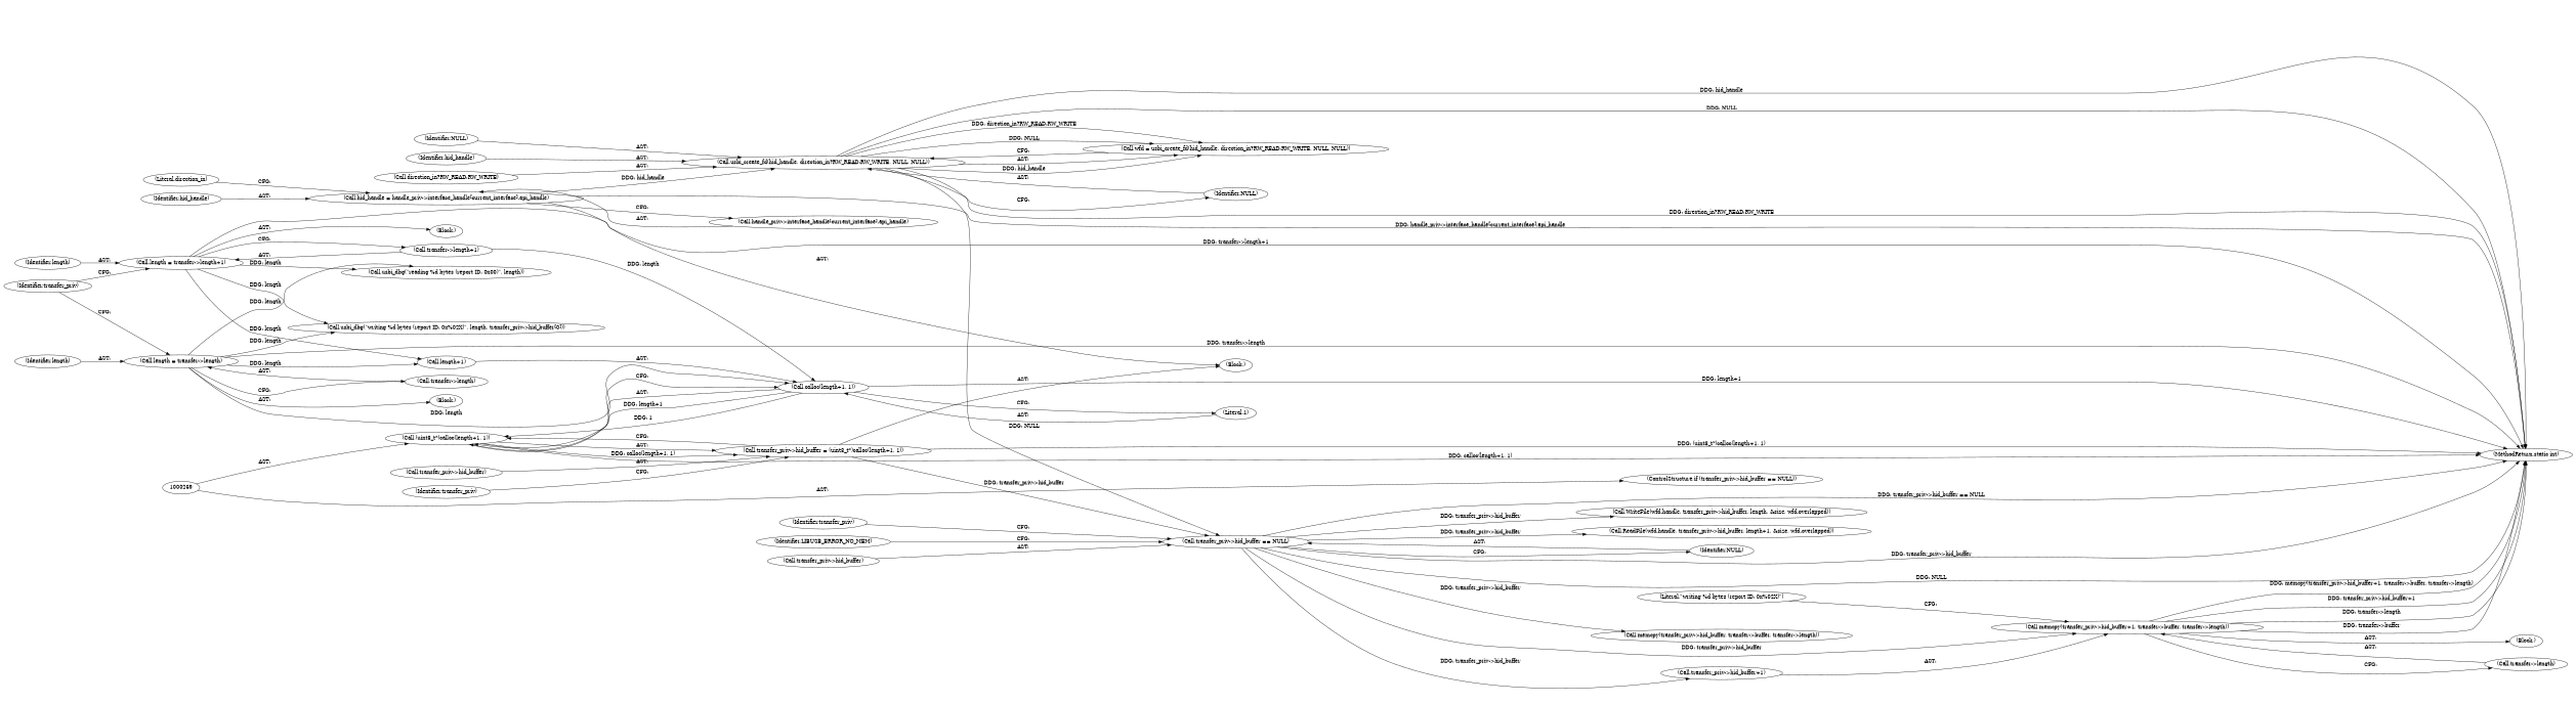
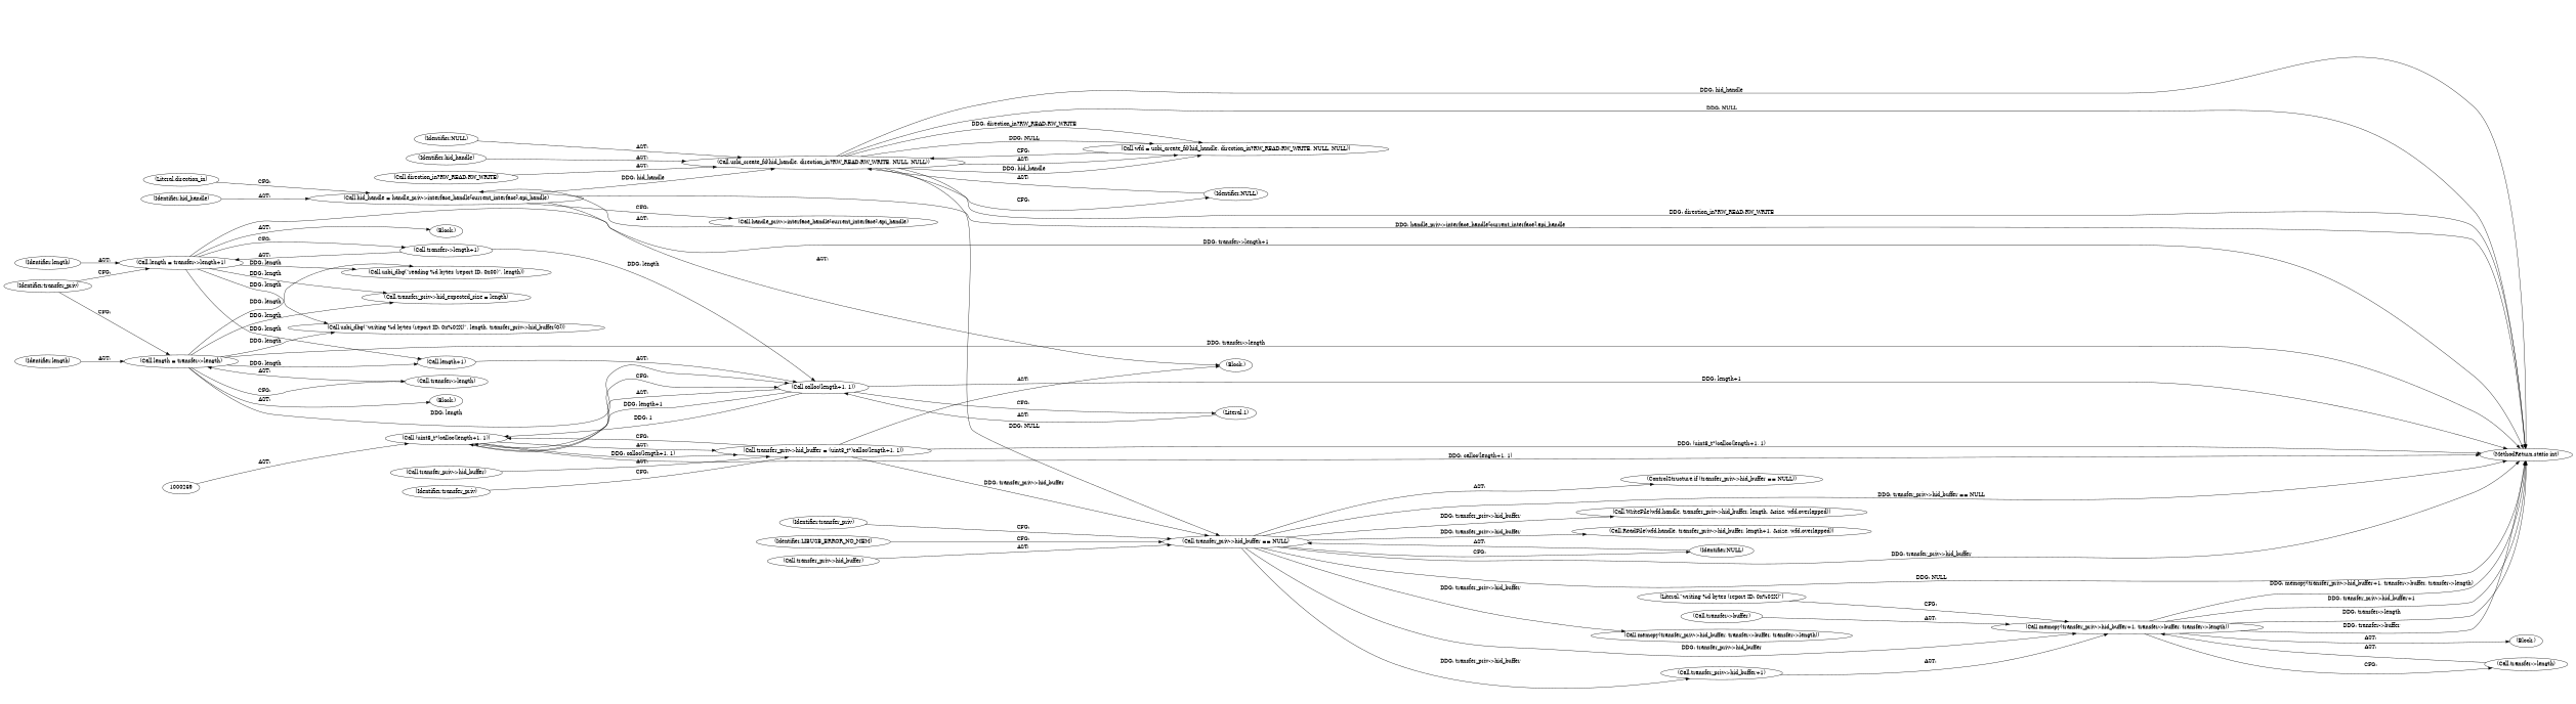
  digraph {
    rankdir=LR
    n1 [label="(Call,memcpy(transfer_priv->hid_buffer+1, transfer->buffer, transfer->length))"]
    n2 [label="(MethodReturn,static int)"]
    n3 [label="(Block,)"]
    n4 [label="(Call,transfer->length)"]
    n5 [label="(Call,transfer_priv->hid_buffer == NULL)"]
    n6 [label="(ControlStructure,if (transfer_priv->hid_buffer == NULL))"]
    n7 [label="(Call,WriteFile(wfd.handle, transfer_priv->hid_buffer, length, &size, wfd.overlapped))"]
    n8 [label="(Call,ReadFile(wfd.handle, transfer_priv->hid_buffer, length+1, &size, wfd.overlapped))"]
    n9 [label="(Identifier,NULL)"]
    n10 [label="(Call,memcpy(transfer_priv->hid_buffer, transfer->buffer, transfer->length))"]
    n11 [label="(Call,transfer_priv->hid_buffer+1)"]
    n12 [label="(Call,transfer_priv->hid_buffer = (uint8_t*)calloc(length+1, 1))"]
    n13 [label="(Call,(uint8_t*)calloc(length+1, 1))"]
    n14 [label="(Block,)"]
    n15 [label="(Call,calloc(length+1, 1))"]
    n16 [label="(Literal,1)"]
    n17 [label="(Call,length = transfer->length)"]
+   n18 [label="(Call,transfer_priv->hid_expected_size = length)"]
    n19 [label="(Block,)"]
    n20 [label="(Call,length+1)"]
    n21 [label="(Call,transfer->length)"]
    n22 [label="(Call,usbi_dbg(\"writing %d bytes (report ID: 0x%02X)\", length, transfer_priv->hid_buffer[0]))"]
    n23 [label="(Call,usbi_dbg(\"reading %d bytes (report ID: 0x00)\", length))"]
    n24 [label="(Call,length = transfer->length+1)"]
    n25 [label="(Block,)"]
    n26 [label="(Call,transfer->length+1)"]
    n27 [label="(Call,usbi_create_fd(hid_handle, direction_in?RW_READ:RW_WRITE, NULL, NULL))"]
    n28 [label="(Identifier,NULL)"]
    n29 [label="(Call,wfd = usbi_create_fd(hid_handle, direction_in?RW_READ:RW_WRITE, NULL, NULL))"]
    n30 [label="(Call,hid_handle = handle_priv->interface_handle[current_interface].api_handle)"]
    n31 [label="(Call,handle_priv->interface_handle[current_interface].api_handle)"]
    n32 [label="(Identifier,hid_handle)"]
    n33 [label="(Literal,\"writing %d bytes (report ID: 0x%02X)\")"]
    n34 [label="(Identifier,transfer_priv)"]
    n35 [label="(Identifier,length)"]
    n36 [label="(Literal,direction_in)"]
+   n37 [label="(Call,transfer->buffer)"]
    n38 [label="(Call,transfer_priv->hid_buffer)"]
    n39 [label="(Call,transfer_priv->hid_buffer)"]
    n40 [label="(Identifier,length)"]
    n41 [label="(Identifier,hid_handle)"]
    n42 [label="(Call,direction_in?RW_READ:RW_WRITE)"]
    n43 [label="(Identifier,transfer_priv)"]
    n44 [label="(Identifier,LIBUSB_ERROR_NO_MEM)"]
    n45 [label="(Identifier,transfer_priv)"]
    n46 [label="(Identifier,NULL)"]
    1000269
    n1 -> n2 [label="DDG: memcpy(transfer_priv->hid_buffer+1, transfer->buffer, transfer->length)"]
    n1 -> n2 [label="DDG: transfer_priv->hid_buffer+1"]
    n1 -> n2 [label="DDG: transfer->length"]
    n1 -> n2 [label="DDG: transfer->buffer"]
    n1 -> n3 [label="AST: "]
    n1 -> n4 [label="CFG: "]
    n4 -> n1 [label="AST: "]
    n5 -> n1 [label="DDG: transfer_priv->hid_buffer"]
    n5 -> n2 [label="DDG: NULL"]
    n5 -> n2 [label="DDG: transfer_priv->hid_buffer == NULL"]
    n5 -> n2 [label="DDG: transfer_priv->hid_buffer"]
-   1000269 -> n6 [label="AST: "]
+   n5 -> n6 [label="AST: "]
    n5 -> n7 [label="DDG: transfer_priv->hid_buffer"]
    n5 -> n8 [label="DDG: transfer_priv->hid_buffer"]
    n5 -> n9 [label="CFG: "]
    n5 -> n10 [label="DDG: transfer_priv->hid_buffer"]
    n5 -> n11 [label="DDG: transfer_priv->hid_buffer"]
    n9 -> n5 [label="AST: "]
    n11 -> n1 [label="AST: "]
    n12 -> n2 [label="DDG: (uint8_t*)calloc(length+1, 1)"]
    n12 -> n5 [label="DDG: transfer_priv->hid_buffer"]
    n12 -> n13 [label="CFG: "]
    n12 -> n14 [label="AST: "]
    n13 -> n2 [label="DDG: calloc(length+1, 1)"]
    n13 -> n12 [label="AST: "]
    n13 -> n12 [label="DDG: calloc(length+1, 1)"]
    n13 -> n15 [label="CFG: "]
    n15 -> n2 [label="DDG: length+1"]
    n15 -> n13 [label="AST: "]
    n15 -> n13 [label="DDG: length+1"]
    n15 -> n13 [label="DDG: 1"]
    n15 -> n16 [label="CFG: "]
    n16 -> n15 [label="AST: "]
    n17 -> n2 [label="DDG: transfer->length"]
    n17 -> n15 [label="DDG: length"]
+   n17 -> n18 [label="DDG: length"]
    n17 -> n19 [label="AST: "]
    n17 -> n20 [label="DDG: length"]
    n17 -> n21 [label="CFG: "]
    n17 -> n22 [label="DDG: length"]
    n17 -> n23 [label="DDG: length"]
    n20 -> n15 [label="AST: "]
    n21 -> n17 [label="AST: "]
    n24 -> n2 [label="DDG: transfer->length+1"]
+   n24 -> n18 [label="DDG: length"]
    n24 -> n20 [label="DDG: length"]
    n24 -> n22 [label="DDG: length"]
    n24 -> n23 [label="DDG: length"]
    n24 -> n25 [label="AST: "]
    n24 -> n26 [label="CFG: "]
    n26 -> n15 [label="DDG: length"]
    n26 -> n24 [label="AST: "]
    n27 -> n2 [label="DDG: hid_handle"]
    n27 -> n2 [label="DDG: NULL"]
    n27 -> n2 [label="DDG: direction_in?RW_READ:RW_WRITE"]
    n27 -> n5 [label="DDG: NULL"]
    n27 -> n28 [label="CFG: "]
    n27 -> n29 [label="AST: "]
    n27 -> n29 [label="DDG: hid_handle"]
    n27 -> n29 [label="DDG: direction_in?RW_READ:RW_WRITE"]
    n27 -> n29 [label="DDG: NULL"]
    n28 -> n27 [label="AST: "]
    n29 -> n27 [label="CFG: "]
    n30 -> n2 [label="DDG: handle_priv->interface_handle[current_interface].api_handle"]
    n30 -> n14 [label="AST: "]
    n30 -> n27 [label="DDG: hid_handle"]
    n30 -> n31 [label="CFG: "]
    n31 -> n30 [label="AST: "]
    n32 -> n27 [label="AST: "]
    n33 -> n1 [label="CFG: "]
    n34 -> n5 [label="CFG: "]
    n35 -> n24 [label="AST: "]
    n36 -> n30 [label="CFG: "]
+   n37 -> n1 [label="AST: "]
    n38 -> n12 [label="AST: "]
    n39 -> n5 [label="AST: "]
    n40 -> n17 [label="AST: "]
    n41 -> n30 [label="AST: "]
    n42 -> n27 [label="AST: "]
    n43 -> n12 [label="CFG: "]
    n44 -> n5 [label="CFG: "]
    n45 -> n17 [label="CFG: "]
    n45 -> n24 [label="CFG: "]
    n46 -> n27 [label="AST: "]
    1000269 -> n13 [label="AST: "]
  }
